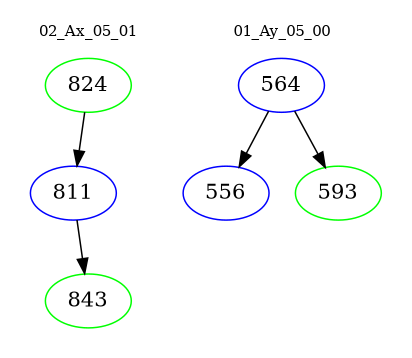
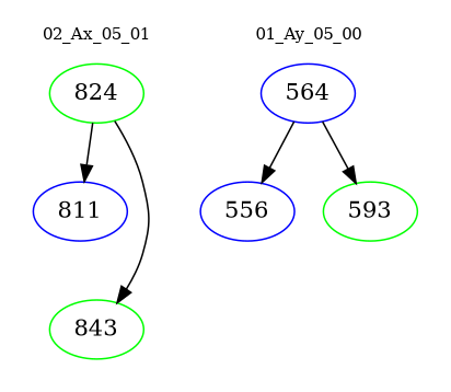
  digraph {
    node [color=green]
    edge [color=black]
    n1 [label=824]
    n2 [color=blue label=811]
    n3 [label=843]
    n4 [color=blue label=564]
    n5 [color=blue label=556]
    n6 [label=593]
    subgraph cluster_1 {
      color=white
      fontsize=10
      label="02_Ax_05_01"
      n1
      n2
      n3
    }
    subgraph cluster_2 {
      color=white
      fontsize=10
      label="01_Ay_05_00"
      n4
      n5
      n6
    }
    n1 -> n2
-   n2 -> n3
+   n1 -> n3
    n4 -> n5
    n4 -> n6
  }
